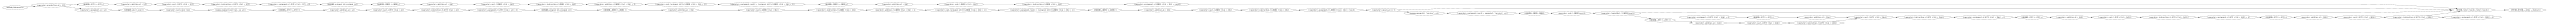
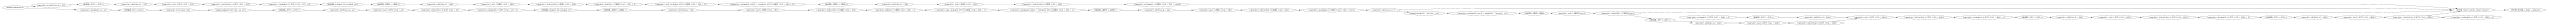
  digraph {
    fontname="JetBrains Mono"
    rankdir=LR
    node [fontname="JetBrains Mono"]
    edge [fontname="JetBrains Mono"]
    n1 [label="(<operator>.greaterThan,a3 > 127)"]
    n2 [label="(UNKNOWN,_BYTE *,_BYTE *)"]
    n3 [label="(<operator>.assignment,v4 = a3)"]
    n4 [label="(<operator>.addition,a1 + 127)"]
    n5 [label="(UNKNOWN,void *,void *)"]
    n6 [label="(<operator>.assignment,*(_BYTE *)(a1 + 127) = 0)"]
    n7 [label="(UNKNOWN,unsigned int,unsigned int)"]
    n8 [label="(UNKNOWN,_DWORD *,_DWORD *)"]
    n9 [label="(<operator>.indirection,*(_BYTE *)(a1 + 127))"]
    n10 [label="(<operator>.cast,(_BYTE *)(a1 + 127))"]
    n11 [label="(<operator>.assignment,result = (unsigned int)(*(_DWORD *)(a1 + 384) + 1))"]
    n12 [label="(UNKNOWN,_DWORD *,_DWORD *)"]
    n13 [label="(<operator>.addition,a1 + 384)"]
    n14 [label="(<operator>.cast,(unsigned int)(*(_DWORD *)(a1 + 384) + 1))"]
    n15 [label="(<operator>.addition,a1 + 384)"]
    n16 [label="(<operator>.addition,*(_DWORD *)(a1 + 384) + 1)"]
    n17 [label="(<operator>.indirection,*(_DWORD *)(a1 + 384))"]
    n18 [label="(<operator>.cast,(_DWORD *)(a1 + 384))"]
    n19 [label="(<operator>.assignment,*(_DWORD *)(a1 + 384) = result)"]
    n20 [label="(RETURN,return result;,return result;)"]
    n21 [label="(METHOD_RETURN,__int64 __fastcall)"]
    n22 [label="(<operator>.indirection,*(_DWORD *)(a1 + 384))"]
    n23 [label="(<operator>.cast,(_DWORD *)(a1 + 384))"]
    n24 [label="(<operator>.cast,(void *)a1)"]
    n25 [label="(memcpy,memcpy((void *)a1, a2, a3))"]
    n26 [label="(UNKNOWN,_BYTE *,_BYTE *)"]
    n27 [label="(<operator>.addition,a1 + a3)"]
    n28 [label="(<operator>.assignment,*(_BYTE *)(a1 + a3) = 0)"]
    n29 [label="(UNKNOWN,unsigned int,unsigned int)"]
    n30 [label="(UNKNOWN,_DWORD *,_DWORD *)"]
    n31 [label="(<operator>.indirection,*(_BYTE *)(a1 + a3))"]
    n32 [label="(<operator>.cast,(_BYTE *)(a1 + a3))"]
    n33 [label="(<operator>.assignment,result = (unsigned int)(*(_DWORD *)(a1 + 384) + 1))"]
    n34 [label="(UNKNOWN,_DWORD *,_DWORD *)"]
    n35 [label="(<operator>.addition,a1 + 384)"]
    n36 [label="(<operator>.cast,(unsigned int)(*(_DWORD *)(a1 + 384) + 1))"]
    n37 [label="(<operator>.addition,a1 + 384)"]
    n38 [label="(<operator>.addition,*(_DWORD *)(a1 + 384) + 1)"]
    n39 [label="(<operator>.indirection,*(_DWORD *)(a1 + 384))"]
    n40 [label="(<operator>.cast,(_DWORD *)(a1 + 384))"]
    n41 [label="(<operator>.assignment,*(_DWORD *)(a1 + 384) = result)"]
    n42 [label="(<operator>.equals,a3 == 7)"]
    n43 [label="(memcmp,memcmp(a2, \"service\", v4))"]
    n44 [label="(<operator>.indirection,*(_DWORD *)(a1 + 384))"]
    n45 [label="(<operator>.cast,(_DWORD *)(a1 + 384))"]
    n46 [label="(<operator>.assignment,result = memcmp(a2, \"service\", v4))"]
    n47 [label="(UNKNOWN,_DWORD,_DWORD)"]
    n48 [label="(<operator>.cast,(_DWORD)result)"]
    n49 [label="(<operator>.logicalNot,!(_DWORD)result)"]
    n50 [label="(UNKNOWN,_BYTE *,_BYTE *)"]
    n51 [label="(<operator>.addition,a1 + 2436)"]
    n52 [label="(<operator>.assignment,*(_BYTE *)(a1 + 2436) = 0)"]
    n53 [label="(UNKNOWN,_BYTE *,_BYTE *)"]
    n54 [label="(<operator>.addition,a1 + 2564)"]
    n55 [label="(<operator>.indirection,*(_BYTE *)(a1 + 2436))"]
    n56 [label="(<operator>.cast,(_BYTE *)(a1 + 2564))"]
    n57 [label="(<operator>.cast,(_BYTE *)(a1 + 2436))"]
    n58 [label="(<operator>.assignment,*(_BYTE *)(a1 + 2564) = 0)"]
    n59 [label="(UNKNOWN,_BYTE *,_BYTE *)"]
    n60 [label="(<operator>.addition,a1 + 2692)"]
    n61 [label="(<operator>.indirection,*(_BYTE *)(a1 + 2564))"]
    n62 [label="(<operator>.assignment,*(_BYTE *)(a1 + 2692) = 0)"]
    n63 [label="(UNKNOWN,_BYTE *,_BYTE *)"]
    n64 [label="(<operator>.addition,a1 + 2820)"]
    n65 [label="(<operator>.indirection,*(_BYTE *)(a1 + 2692))"]
    n66 [label="(<operator>.cast,(_BYTE *)(a1 + 2692))"]
    n67 [label="(<operator>.assignment,*(_BYTE *)(a1 + 2820) = 0)"]
    n68 [label="(<operator>.indirection,*(_BYTE *)(a1 + 2820))"]
    n69 [label="(<operator>.cast,(_BYTE *)(a1 + 2820))"]
    n70 [label="(METHOD,IGDstartelt)"]
    n1 -> n2
-   n1 -> n3
+   n70 -> n3
    n2 -> n4
    n3 -> n5
    n4 -> n10
    n5 -> n24
    n6 -> n7
    n7 -> n8
    n8 -> n15
    n9 -> n6
    n10 -> n9
    n11 -> n12
    n12 -> n13
    n13 -> n23
    n14 -> n11
    n15 -> n18
    n16 -> n14
    n17 -> n16
    n18 -> n17
    n19 -> n20
    n20 -> n21
    n22 -> n19
    n23 -> n22
    n24 -> n25
    n25 -> n26
    n26 -> n27
    n27 -> n32
    n28 -> n29
    n29 -> n30
    n30 -> n37
    n31 -> n28
    n32 -> n31
    n33 -> n34
    n34 -> n35
    n35 -> n45
    n36 -> n33
    n37 -> n40
    n38 -> n36
    n39 -> n38
    n40 -> n39
    n41 -> n42
    n42 -> n20
    n42 -> n43
    n43 -> n46
    n44 -> n41
    n45 -> n44
    n46 -> n47
    n47 -> n48
    n48 -> n49
    n49 -> n20
    n49 -> n50
    n50 -> n51
    n51 -> n57
    n52 -> n53
    n53 -> n54
    n54 -> n56
    n55 -> n56
    n56 -> n61
    n57 -> n55
    n58 -> n59
    n59 -> n60
    n60 -> n66
    n61 -> n58
    n62 -> n63
    n63 -> n64
    n64 -> n69
    n65 -> n62
    n66 -> n65
    n68 -> n20
    n68 -> n67
    n69 -> n68
    n70 -> n1
  }
